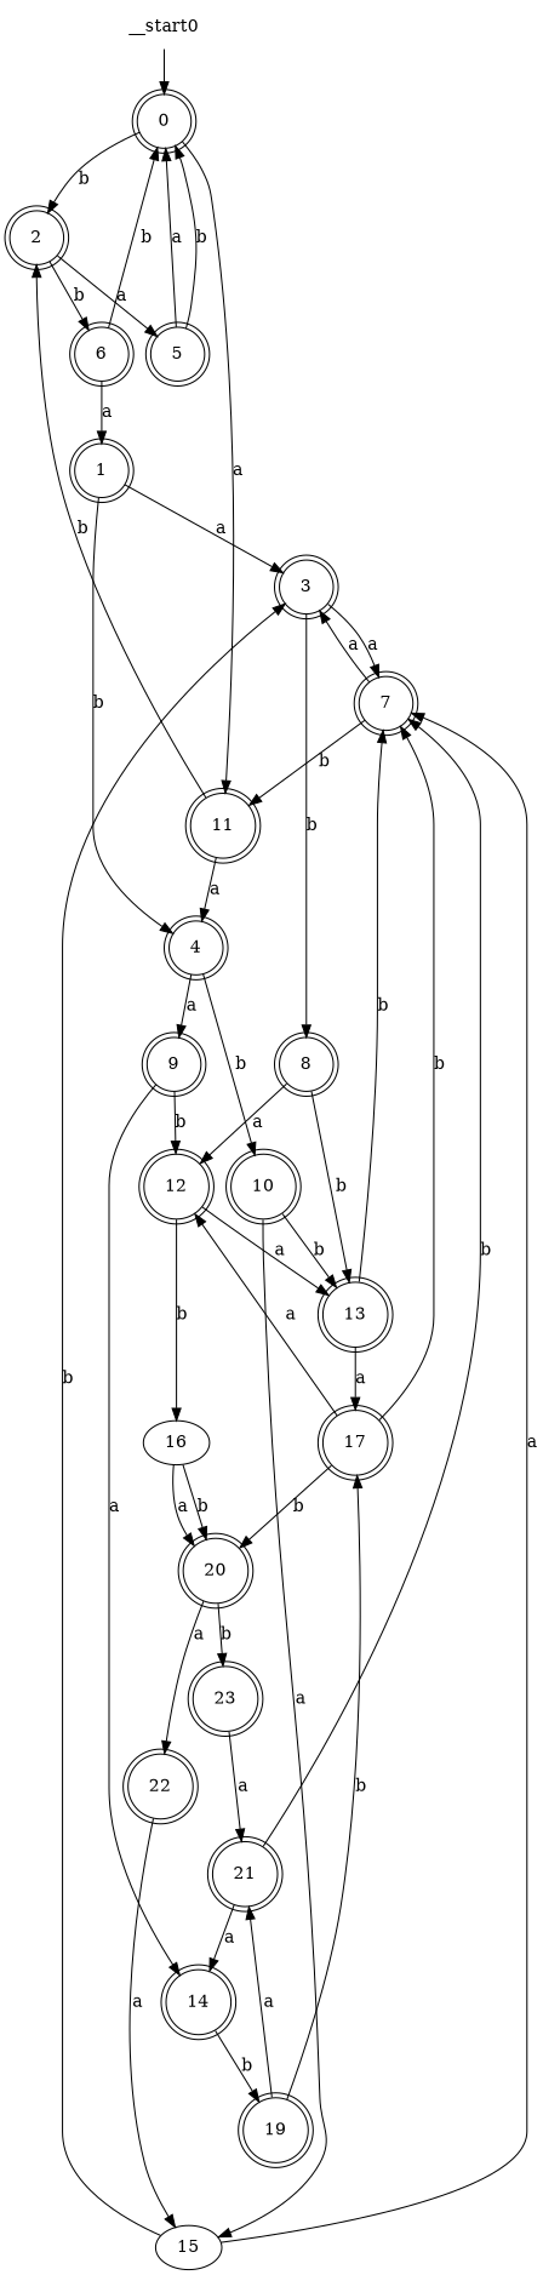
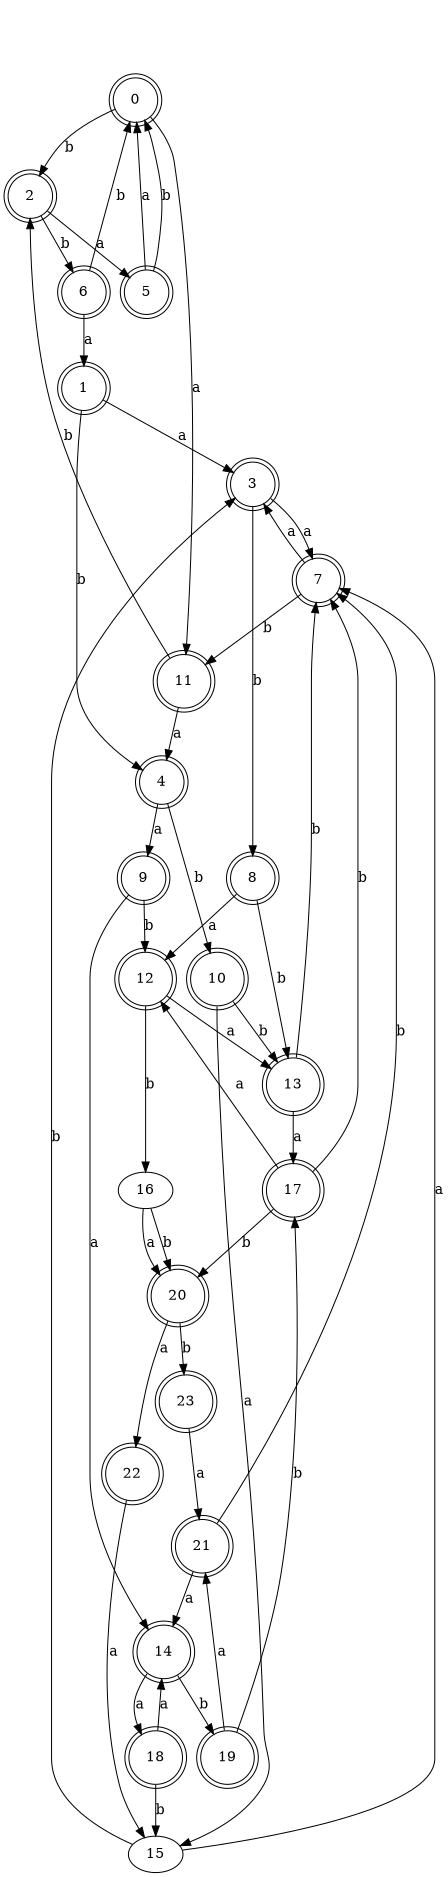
  digraph {
    node [shape=doublecircle]
-   __start0 [shape=none]
    0
    2
    11
    1
    3
    4
    5
    6
    7
    8
    9
    10
    12
    13
    14
    15 [shape=""]
    16 [shape=""]
    17
+   18
    19
    20
    21
    22
    23
-   __start0 -> 0
    0 -> 2 [label=b]
    0 -> 11 [label=a]
    2 -> 5 [label=a]
    2 -> 6 [label=b]
    11 -> 2 [label=b]
    11 -> 4 [label=a]
    1 -> 3 [label=a]
    1 -> 4 [label=b]
    3 -> 7 [label=a]
    3 -> 8 [label=b]
    4 -> 9 [label=a]
    4 -> 10 [label=b]
    5 -> 0 [label=a]
    5 -> 0 [label=b]
    6 -> 0 [label=b]
    6 -> 1 [label=a]
    7 -> 11 [label=b]
    7 -> 3 [label=a]
    8 -> 12 [label=a]
    8 -> 13 [label=b]
    9 -> 12 [label=b]
    9 -> 14 [label=a]
    10 -> 13 [label=b]
    10 -> 15 [label=a]
    12 -> 13 [label=a]
    12 -> 16 [label=b]
    13 -> 7 [label=b]
    13 -> 17 [label=a]
+   14 -> 18 [label=a]
    14 -> 19 [label=b]
    15 -> 3 [label=b]
    15 -> 7 [label=a]
    16 -> 20 [label=a]
    16 -> 20 [label=b]
    17 -> 7 [label=b]
    17 -> 12 [label=a]
    17 -> 20 [label=b]
+   18 -> 14 [label=a]
+   18 -> 15 [label=b]
    19 -> 17 [label=b]
    19 -> 21 [label=a]
    20 -> 22 [label=a]
    20 -> 23 [label=b]
    21 -> 7 [label=b]
    21 -> 14 [label=a]
    22 -> 15 [label=a]
    23 -> 21 [label=a]
  }
